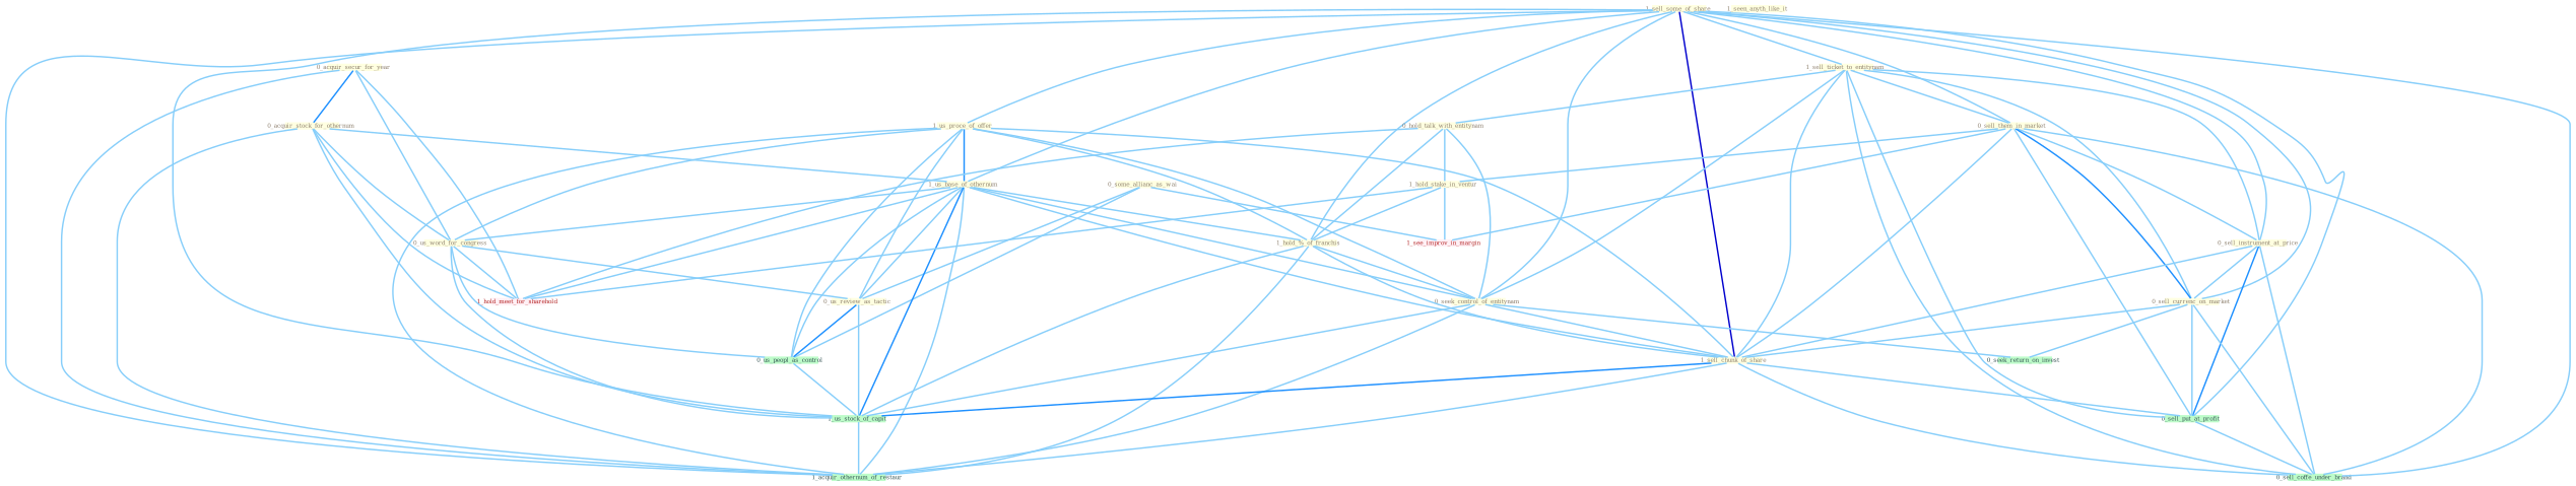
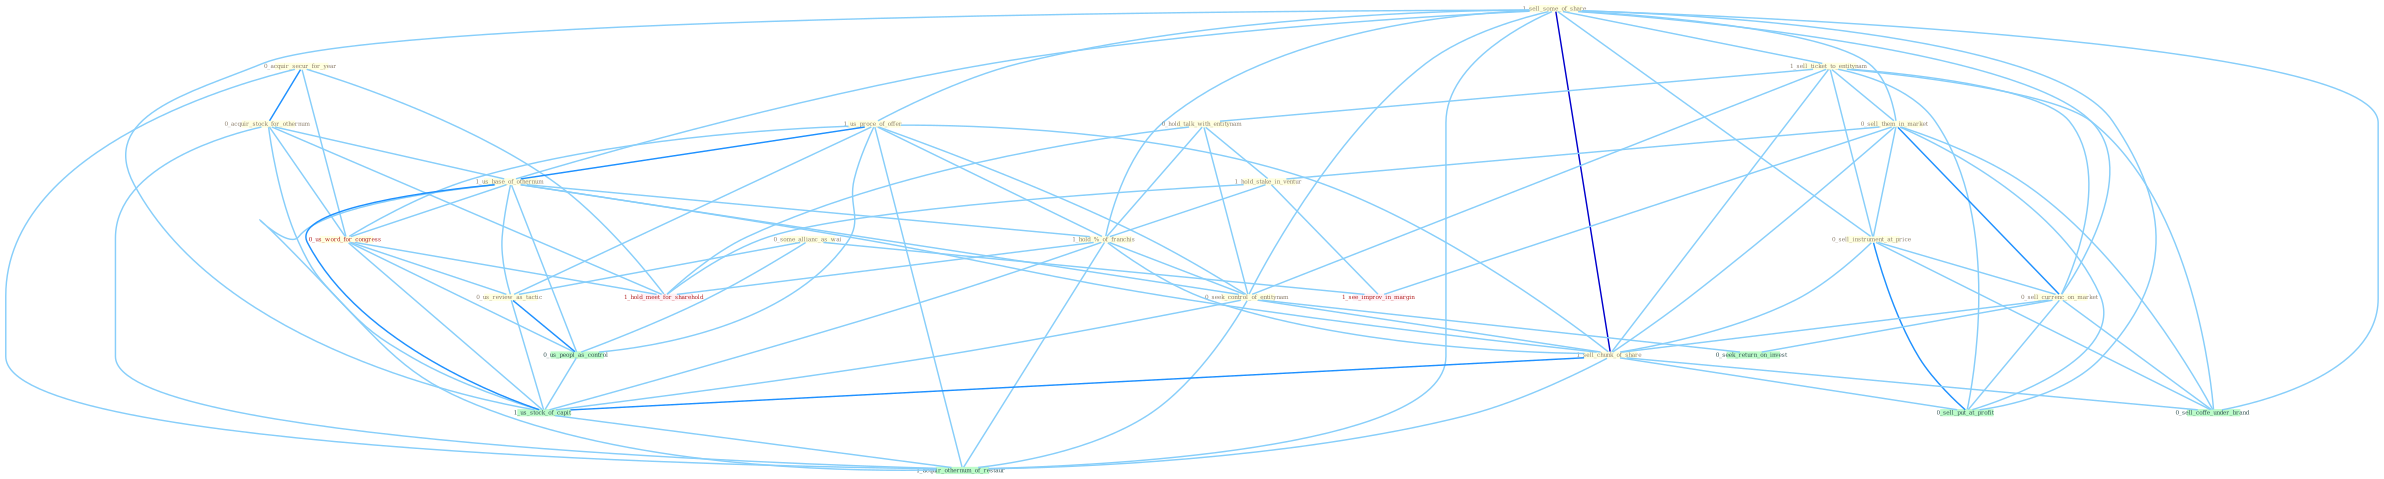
  graph {
    node [color="#ffffe0" fixedsize=true fontcolor="#8b7d6b" fontsize=4 shape=polygon style=filled]
    edge [color="#87cefa" w=1]
    "0_acquir_secur_for_year " [height=.06 width=.5]
    "1_sell_some_of_share " [height=.06 width=.5]
    "1_sell_ticket_to_entitynam " [height=.06 width=.5]
    n4 [height=.06 label="0_some_allianc_as_wai" width=.5]
    "0_acquir_stock_for_othernum " [height=.06 width=.5]
    "0_sell_them_in_market " [height=.06 width=.5]
    "0_sell_instrument_at_price " [height=.06 width=.5]
    "1_us_proce_of_offer " [height=.06 width=.5]
-   "1_seen_anyth_like_it " [height=.06 width=.5]
    "0_hold_talk_with_entitynam " [height=.06 width=.5]
    "1_us_base_of_othernum " [height=.06 width=.5]
    "0_sell_currenc_on_market " [height=.06 width=.5]
-   "0_us_word_for_congress " [height=.06 width=.5]
+   "0_us_word_for_congress " [fontcolor="#b22222" height=.06 width=.5]
    "1_hold_stake_in_ventur " [height=.06 width=.5]
    "0_us_review_as_tactic " [height=.06 width=.5]
    "1_hold_%_of_franchis " [height=.06 width=.5]
    "0_seek_control_of_entitynam " [height=.06 width=.5]
    "1_sell_chunk_of_share " [height=.06 width=.5]
    "1_see_improv_in_margin " [color="#fff0f5" fontcolor="#b22222" height=.06 width=.5]
    "1_hold_meet_for_sharehold " [color="#fff0f5" fontcolor="#b22222" height=.06 width=.5]
    "1_acquir_othernum_of_restaur " [color="#BDFCC9" fontcolor="#2f4f4f" height=.06 width=.5]
    "0_sell_put_at_profit " [color="#BDFCC9" fontcolor="#2f4f4f" height=.06 width=.5]
    "1_us_stock_of_capit " [color="#BDFCC9" fontcolor="#2f4f4f" height=.06 width=.5]
    "0_sell_coffe_under_brand " [color="#BDFCC9" fontcolor="#2f4f4f" height=.06 width=.5]
    "0_us_peopl_as_control " [color="#BDFCC9" fontcolor="#2f4f4f" height=.06 width=.5]
    "0_seek_return_on_invest " [color="#BDFCC9" fontcolor="#2f4f4f" height=.06 width=.5]
    subgraph sub_1 {
      "0_acquir_secur_for_year "
      "1_sell_some_of_share "
      "1_sell_ticket_to_entitynam "
      n4
      "0_acquir_stock_for_othernum "
      "0_sell_them_in_market "
      "0_sell_instrument_at_price "
      "1_us_proce_of_offer "
-     "1_seen_anyth_like_it "
      "0_hold_talk_with_entitynam "
      "1_us_base_of_othernum "
      "0_sell_currenc_on_market "
      "0_us_word_for_congress "
      "1_hold_stake_in_ventur "
      "0_us_review_as_tactic "
      "1_hold_%_of_franchis "
      "0_seek_control_of_entitynam "
      "1_sell_chunk_of_share "
    }
    subgraph sub_2 {
      "1_see_improv_in_margin "
      "1_hold_meet_for_sharehold "
    }
    "0_acquir_secur_for_year " -- "0_acquir_stock_for_othernum " [color="#1e90ff" w=2]
    "0_acquir_secur_for_year " -- "0_us_word_for_congress "
    "0_acquir_secur_for_year " -- "1_hold_meet_for_sharehold "
    "0_acquir_secur_for_year " -- "1_acquir_othernum_of_restaur "
    "1_sell_some_of_share " -- "1_sell_ticket_to_entitynam "
    "1_sell_some_of_share " -- "0_sell_them_in_market "
    "1_sell_some_of_share " -- "0_sell_instrument_at_price "
    "1_sell_some_of_share " -- "1_us_proce_of_offer "
    "1_sell_some_of_share " -- "1_us_base_of_othernum "
    "1_sell_some_of_share " -- "0_sell_currenc_on_market "
    "1_sell_some_of_share " -- "1_hold_%_of_franchis "
    "1_sell_some_of_share " -- "0_seek_control_of_entitynam "
    "1_sell_some_of_share " -- "1_sell_chunk_of_share " [color="#0000cd" w=3]
    "1_sell_some_of_share " -- "1_acquir_othernum_of_restaur "
    "1_sell_some_of_share " -- "0_sell_put_at_profit "
    "1_sell_some_of_share " -- "1_us_stock_of_capit "
    "1_sell_some_of_share " -- "0_sell_coffe_under_brand "
    "1_sell_ticket_to_entitynam " -- "0_sell_them_in_market "
    "1_sell_ticket_to_entitynam " -- "0_sell_instrument_at_price "
    "1_sell_ticket_to_entitynam " -- "0_hold_talk_with_entitynam "
    "1_sell_ticket_to_entitynam " -- "0_sell_currenc_on_market "
    "1_sell_ticket_to_entitynam " -- "0_seek_control_of_entitynam "
    "1_sell_ticket_to_entitynam " -- "1_sell_chunk_of_share "
    "1_sell_ticket_to_entitynam " -- "0_sell_put_at_profit "
    "1_sell_ticket_to_entitynam " -- "0_sell_coffe_under_brand "
    n4 -- "0_us_review_as_tactic "
    n4 -- "1_see_improv_in_margin "
    n4 -- "0_us_peopl_as_control "
    "0_acquir_stock_for_othernum " -- "1_us_base_of_othernum "
    "0_acquir_stock_for_othernum " -- "0_us_word_for_congress "
    "0_acquir_stock_for_othernum " -- "1_hold_meet_for_sharehold "
    "0_acquir_stock_for_othernum " -- "1_acquir_othernum_of_restaur "
    "0_acquir_stock_for_othernum " -- "1_us_stock_of_capit "
    "0_sell_them_in_market " -- "0_sell_instrument_at_price "
    "0_sell_them_in_market " -- "0_sell_currenc_on_market " [color="#1e90ff" w=2]
    "0_sell_them_in_market " -- "1_hold_stake_in_ventur "
    "0_sell_them_in_market " -- "1_sell_chunk_of_share "
    "0_sell_them_in_market " -- "1_see_improv_in_margin "
    "0_sell_them_in_market " -- "0_sell_put_at_profit "
    "0_sell_them_in_market " -- "0_sell_coffe_under_brand "
    "0_sell_instrument_at_price " -- "0_sell_currenc_on_market "
    "0_sell_instrument_at_price " -- "1_sell_chunk_of_share "
    "0_sell_instrument_at_price " -- "0_sell_put_at_profit " [color="#1e90ff" w=2]
    "0_sell_instrument_at_price " -- "0_sell_coffe_under_brand "
    "1_us_proce_of_offer " -- "1_us_base_of_othernum " [color="#1e90ff" w=2]
    "1_us_proce_of_offer " -- "0_us_word_for_congress "
    "1_us_proce_of_offer " -- "0_us_review_as_tactic "
    "1_us_proce_of_offer " -- "1_hold_%_of_franchis "
    "1_us_proce_of_offer " -- "0_seek_control_of_entitynam "
    "1_us_proce_of_offer " -- "1_sell_chunk_of_share "
    "1_us_proce_of_offer " -- "1_acquir_othernum_of_restaur "
    "1_us_proce_of_offer " -- "0_us_peopl_as_control "
    "0_hold_talk_with_entitynam " -- "1_hold_stake_in_ventur "
    "0_hold_talk_with_entitynam " -- "1_hold_%_of_franchis "
    "0_hold_talk_with_entitynam " -- "0_seek_control_of_entitynam "
    "0_hold_talk_with_entitynam " -- "1_hold_meet_for_sharehold "
    "1_us_base_of_othernum " -- "0_us_word_for_congress "
    "1_us_base_of_othernum " -- "0_us_review_as_tactic "
    "1_us_base_of_othernum " -- "1_hold_%_of_franchis "
    "1_us_base_of_othernum " -- "0_seek_control_of_entitynam "
    "1_us_base_of_othernum " -- "1_sell_chunk_of_share "
    "1_us_base_of_othernum " -- "1_acquir_othernum_of_restaur "
    "1_us_base_of_othernum " -- "1_us_stock_of_capit " [color="#1e90ff" w=2]
    "1_us_base_of_othernum " -- "0_us_peopl_as_control "
    "0_sell_currenc_on_market " -- "1_sell_chunk_of_share "
    "0_sell_currenc_on_market " -- "0_sell_put_at_profit "
    "0_sell_currenc_on_market " -- "0_sell_coffe_under_brand "
    "0_sell_currenc_on_market " -- "0_seek_return_on_invest "
    "0_us_word_for_congress " -- "0_us_review_as_tactic "
    "0_us_word_for_congress " -- "1_hold_meet_for_sharehold "
    "0_us_word_for_congress " -- "1_us_stock_of_capit "
    "0_us_word_for_congress " -- "0_us_peopl_as_control "
    "1_hold_stake_in_ventur " -- "1_hold_%_of_franchis "
    "1_hold_stake_in_ventur " -- "1_see_improv_in_margin "
    "1_hold_stake_in_ventur " -- "1_hold_meet_for_sharehold "
    "0_us_review_as_tactic " -- "1_us_stock_of_capit "
    "0_us_review_as_tactic " -- "0_us_peopl_as_control " [color="#1e90ff" w=2]
    "1_hold_%_of_franchis " -- "0_seek_control_of_entitynam "
    "1_hold_%_of_franchis " -- "1_sell_chunk_of_share "
-   "1_us_base_of_othernum " -- "1_hold_meet_for_sharehold "
+   "1_hold_%_of_franchis " -- "1_hold_meet_for_sharehold "
    "1_hold_%_of_franchis " -- "1_acquir_othernum_of_restaur "
    "1_hold_%_of_franchis " -- "1_us_stock_of_capit "
    "0_seek_control_of_entitynam " -- "1_sell_chunk_of_share "
    "0_seek_control_of_entitynam " -- "1_acquir_othernum_of_restaur "
    "0_seek_control_of_entitynam " -- "1_us_stock_of_capit "
    "0_seek_control_of_entitynam " -- "0_seek_return_on_invest "
    "1_sell_chunk_of_share " -- "1_acquir_othernum_of_restaur "
    "1_sell_chunk_of_share " -- "0_sell_put_at_profit "
    "1_sell_chunk_of_share " -- "1_us_stock_of_capit " [color="#1e90ff"]
    "1_sell_chunk_of_share " -- "0_sell_coffe_under_brand "
-   "0_sell_put_at_profit " -- "0_sell_coffe_under_brand "
    "1_us_stock_of_capit " -- "1_acquir_othernum_of_restaur "
    "0_us_peopl_as_control " -- "1_us_stock_of_capit "
  }
